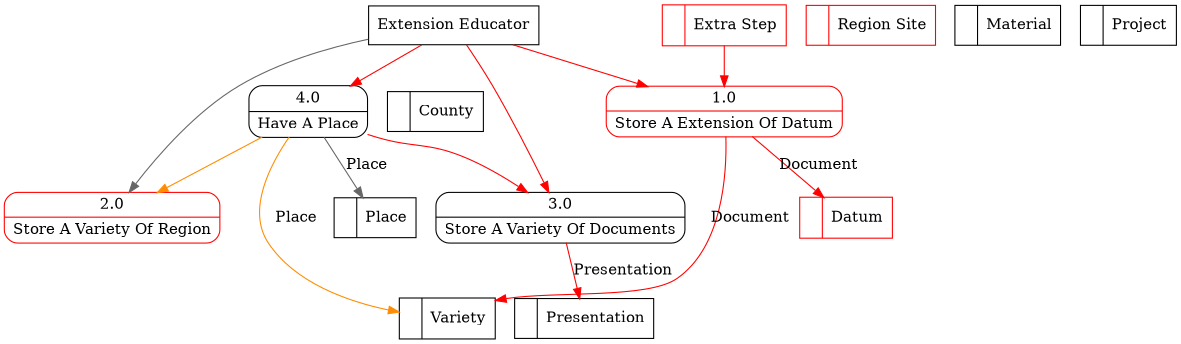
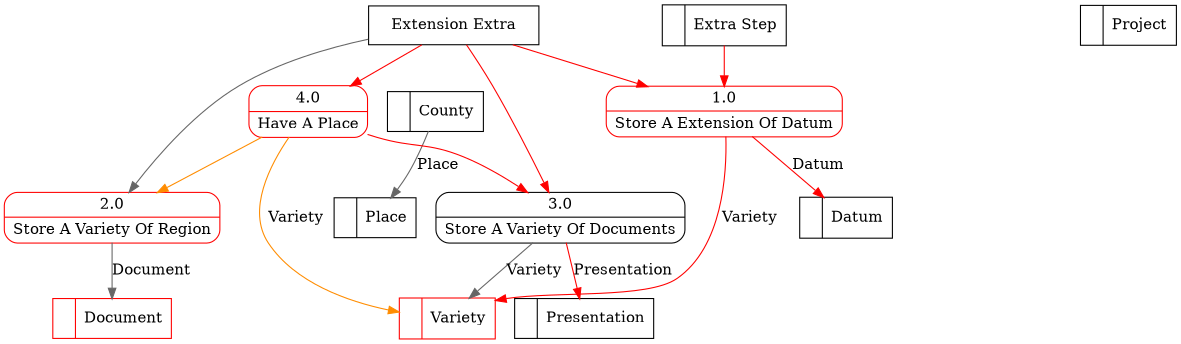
  digraph {
    node [color=black shape=record]
    edge [color=red]
-   n1 [color=red label="<f0>  |<f1> Extra Step "]
+   n1 [label="<f0>  |<f1> Extra Step "]
    n2 [color=red label="{<f0> 1.0|<f1> Store A Extension Of Datum }" shape=Mrecord]
    n3 [label="<f0>  |<f1> Place "]
-   n4 [color=red label="<f0>  |<f1> Datum "]
+   n4 [label="<f0>  |<f1> Datum "]
    n5 [label="<f0>  |<f1> County "]
-   n6 [label="<f0>  |<f1> Variety "]
-   n7 [color=red label="<f0>  |<f1> Region Site "]
-   n9 [label="<f0>  |<f1> Material "]
+   n6 [color=red label="<f0>  |<f1> Variety "]
+   n8 [color=red label="<f0>  |<f1> Document "]
    n10 [label="<f0>  |<f1> Presentation "]
    n11 [label="<f0>  |<f1> Project "]
-   n12 [label="Extension Educator" shape=box]
+   n12 [label="Extension Extra" shape=box]
    n13 [color=red label="{<f0> 2.0|<f1> Store A Variety Of Region }" shape=Mrecord]
    n14 [label="{<f0> 3.0|<f1> Store A Variety Of Documents }" shape=Mrecord]
-   n15 [label="{<f0> 4.0|<f1> Have A Place }" shape=Mrecord]
+   n15 [color=red label="{<f0> 4.0|<f1> Have A Place }" shape=Mrecord]
    n1 -> n2
-   n2 -> n4 [label=Document]
-   n2 -> n6 [label=Document]
+   n2 -> n4 [label=Datum]
+   n2 -> n6 [label=Variety]
    n12 -> n2
    n12 -> n13 [color=gray40]
    n12 -> n14
    n12 -> n15
+   n13 -> n8 [color=gray40 label=Document]
+   n14 -> n6 [color=gray40 label=Variety]
    n14 -> n10 [label=Presentation]
-   n15 -> n3 [color=gray40 label=Place]
-   n15 -> n6 [color=darkorange label=Place]
+   n5 -> n3 [color=gray40 label=Place]
+   n15 -> n6 [color=darkorange label=Variety]
    n15 -> n13 [color=darkorange]
    n15 -> n14
  }
